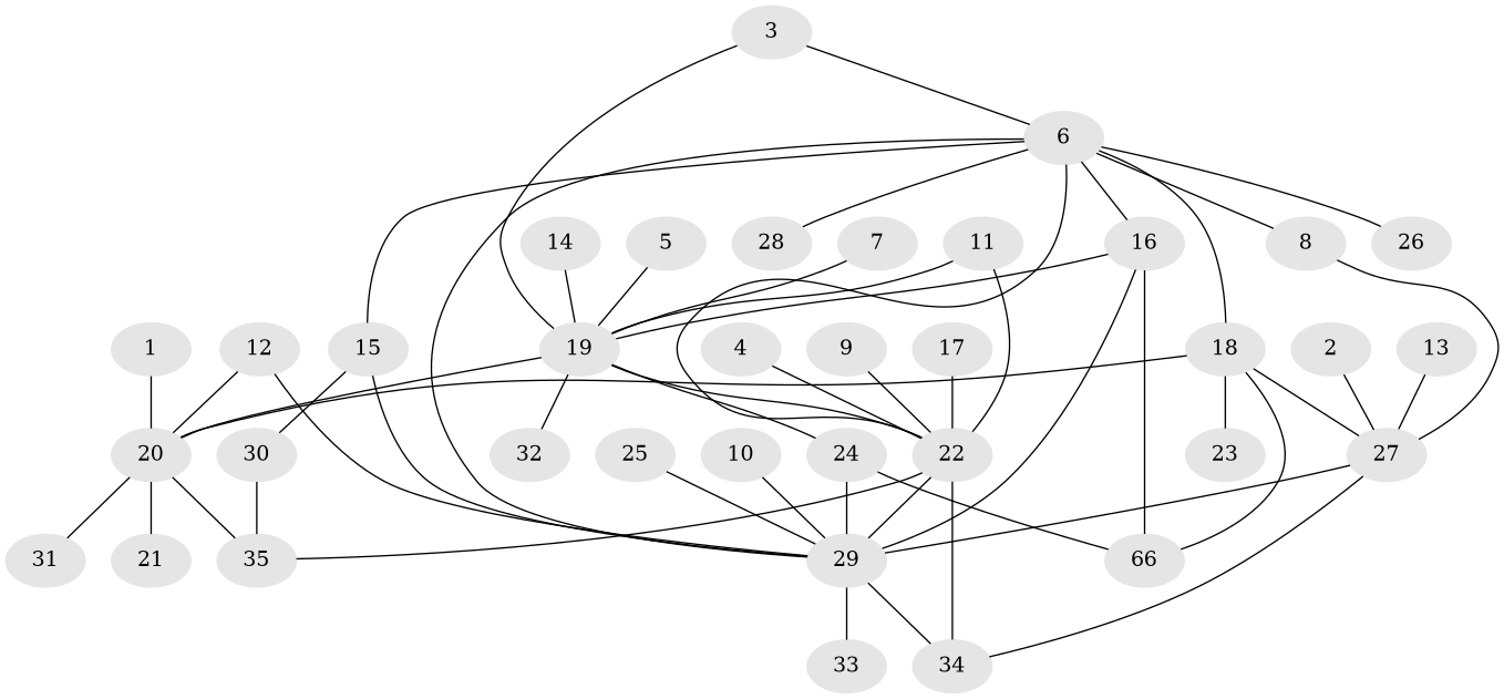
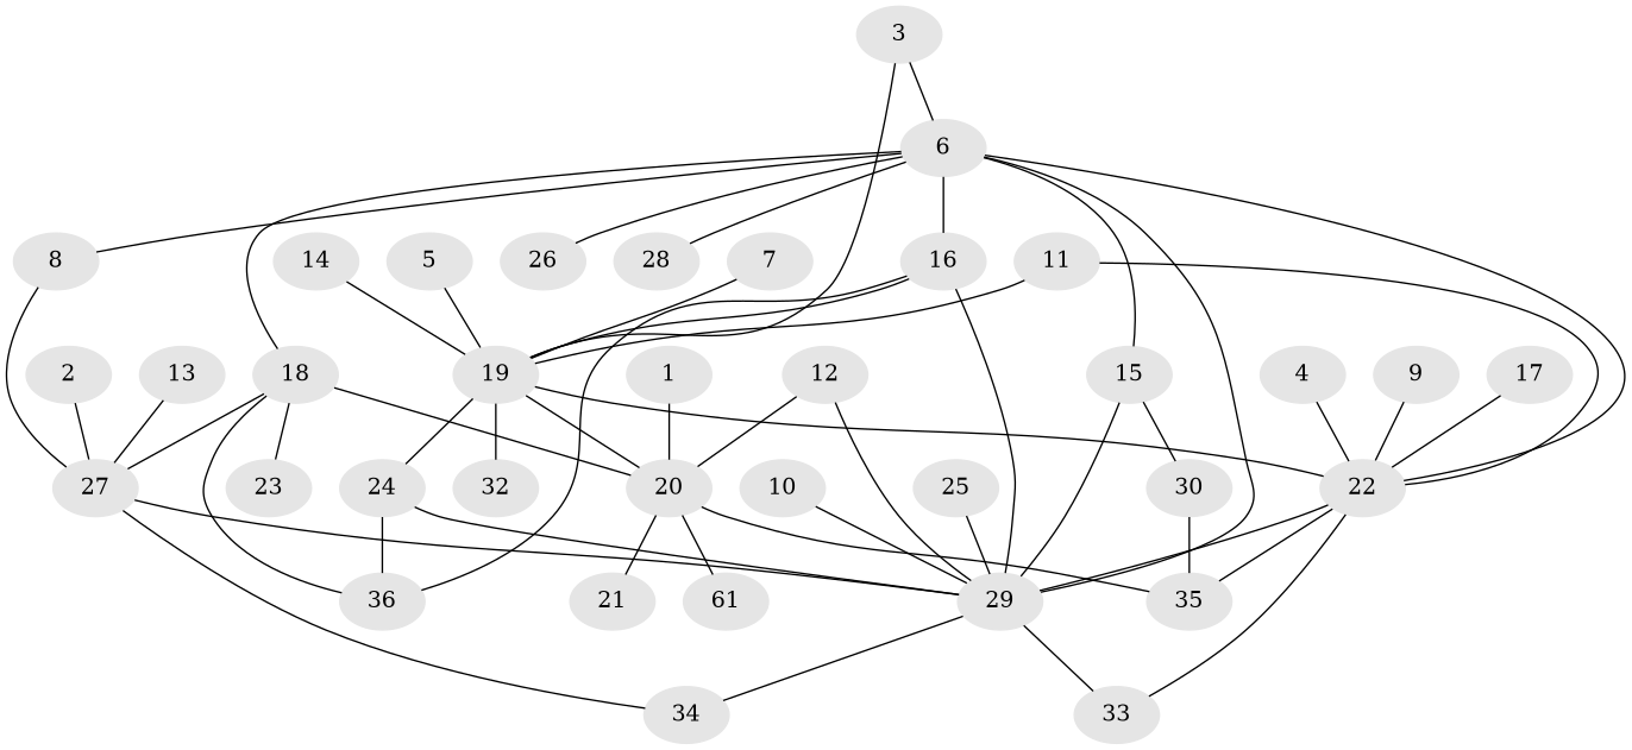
  graph {
    node [color=gray90 style=filled]
    edge [weight=1.0]
    1
    20
    21
-   31
+   31 [label=61]
    35
    2
    27
    29
    34
    3
    6
    19
    22
    8
    15
    16
    18
    26
    28
    24
    32
    4
    5
    30
-   36 [label=66]
+   36
    23
    33
    7
    9
    10
    11
    12
    13
    14
    17
    25
    1 -- 20
    20 -- 21
    20 -- 31
    20 -- 35
    2 -- 27
    27 -- 29
    27 -- 34
    29 -- 34
    29 -- 33
    3 -- 6
    3 -- 19
    6 -- 29
    6 -- 22
    6 -- 8
    6 -- 15
    6 -- 16
    6 -- 18
    6 -- 26
    6 -- 28
    19 -- 20
    19 -- 22
    19 -- 24
    19 -- 32
    22 -- 35
    22 -- 29 [weight=2.0]
-   22 -- 34
+   22 -- 33
    8 -- 27
    15 -- 29
    15 -- 30
    16 -- 29
    16 -- 19
    16 -- 36
    18 -- 20 [weight=2.0]
    18 -- 27
    18 -- 36
    18 -- 23
    24 -- 29
    24 -- 36
    4 -- 22
    5 -- 19
    30 -- 35
    7 -- 19
    9 -- 22
    10 -- 29
    11 -- 19
    11 -- 22
    12 -- 20
    12 -- 29
    13 -- 27
    14 -- 19
    17 -- 22
    25 -- 29
  }
